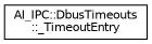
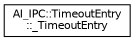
  digraph {
    rankdir=LR
-   n1 [color=black fillcolor=white fontname=Helvetica fontsize=10 height=0.2 label="AI_IPC::DbusTimeouts\l::_TimeoutEntry" shape=record style=filled width=0.4]
+   n1 [color=black fillcolor=white fontname=Helvetica fontsize=10 height=0.2 label="AI_IPC::TimeoutEntry\l::_TimeoutEntry" shape=record style=filled width=0.4]
  }
